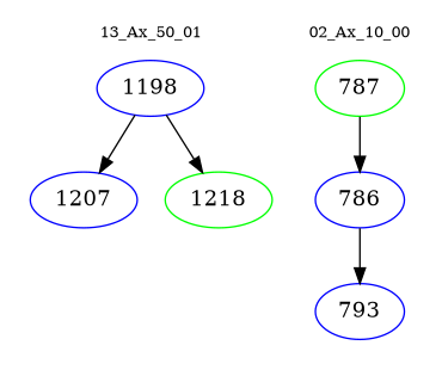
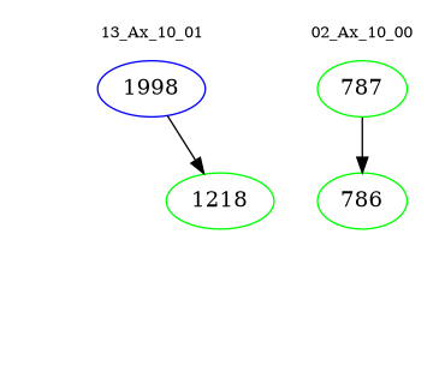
  digraph {
    node [color=blue]
    edge [color=black]
-   n1 [label=1198]
-   n2 [label=1207]
+   n1 [label=1998]
    n3 [color=green label=1218]
-   n4 [label=786]
-   n5 [label=793]
+   n4 [color=green label=786]
    n6 [color=green label=787]
    subgraph cluster_1 {
      color=white
      fontsize=10
-     label="13_Ax_50_01"
+     label="13_Ax_10_01"
      n1
-     n2
      n3
    }
    subgraph cluster_2 {
      color=white
      fontsize=10
      label="02_Ax_10_00"
      n4
-     n5
      n6
    }
-   n1 -> n2
    n1 -> n3
-   n4 -> n5
    n6 -> n4
  }
